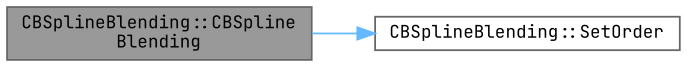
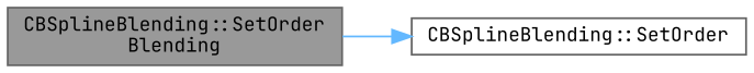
  digraph {
    rankdir=LR
    fontname="JetBrains Mono"
    node [fontname="JetBrains Mono" fontsize=10 shape=box style=filled]
-   n1 [color=gray40 fillcolor=grey60 fontcolor=black height=0.2 label="CBSplineBlending::CBSpline\lBlending" width=0.4]
+   n1 [color=gray40 fillcolor=grey60 fontcolor=black height=0.2 label="CBSplineBlending::SetOrder\lBlending" width=0.4]
    n2 [color=grey40 fillcolor=white height=0.2 label="CBSplineBlending::SetOrder" width=0.4]
    n1 -> n2 [color=steelblue1 fontname="JetBrains Mono" fontsize=10 labelfontname=Helvetica labelfontsize=10 style=solid]
  }
